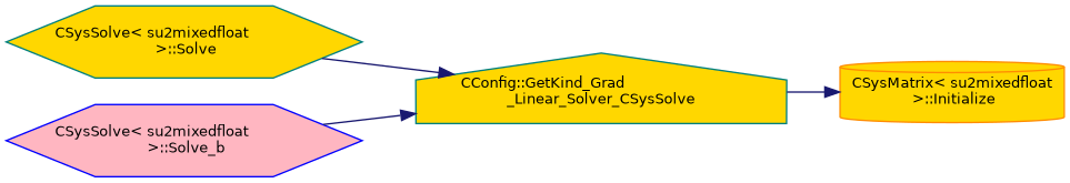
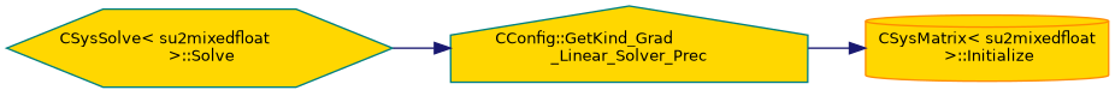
  digraph {
    rankdir=RL
    node [color=teal fillcolor=gold fontname=Helvetica fontsize=10 shape=hexagon style=filled]
    edge [color=midnightblue dir=back fontname=Helvetica fontsize=10 labelfontname=Helvetica labelfontsize=10 style=solid]
-   n1 [fontcolor=black height=0.2 label="CConfig::GetKind_Grad\l_Linear_Solver_CSysSolve" shape=house width=0.4]
+   n1 [fontcolor=black height=0.2 label="CConfig::GetKind_Grad\l_Linear_Solver_Prec" shape=house width=0.4]
    n2 [height=0.2 label="CSysSolve\< su2mixedfloat\l \>::Solve" width=0.4]
-   n3 [color=blue fillcolor=lightpink height=0.2 label="CSysSolve\< su2mixedfloat\l \>::Solve_b" width=0.4]
    n4 [color=darkorange height=0.2 label="CSysMatrix\< su2mixedfloat\l \>::Initialize" shape=cylinder width=0.4]
    n1 -> n2
-   n1 -> n3
    n4 -> n1
  }
